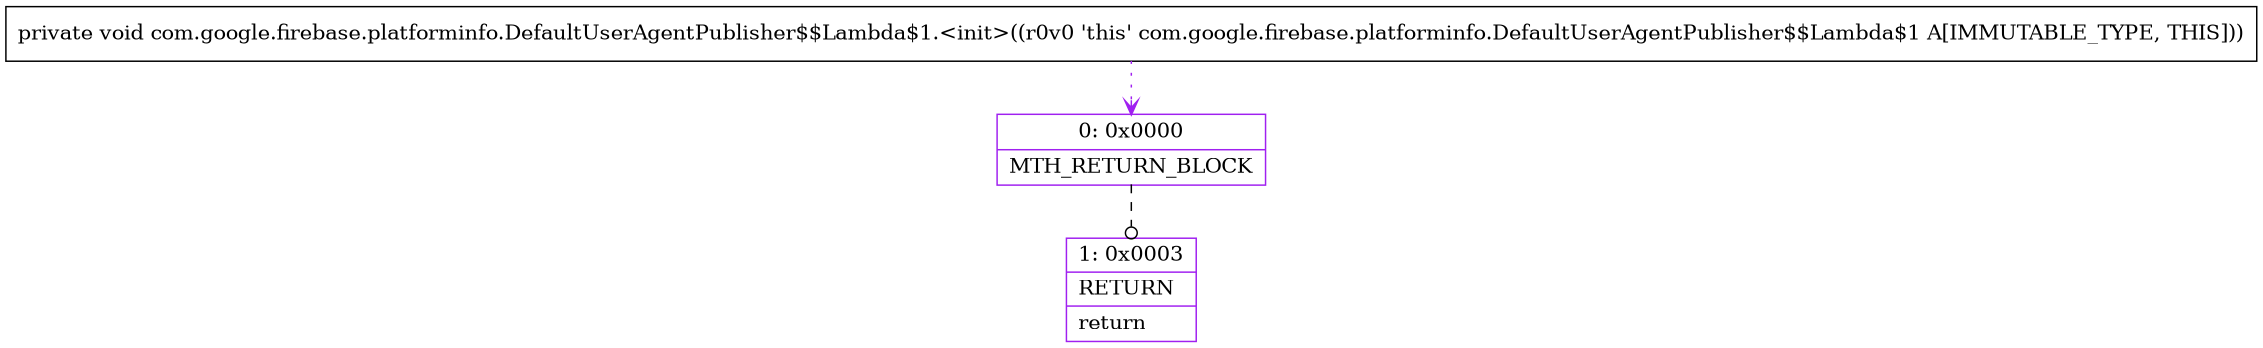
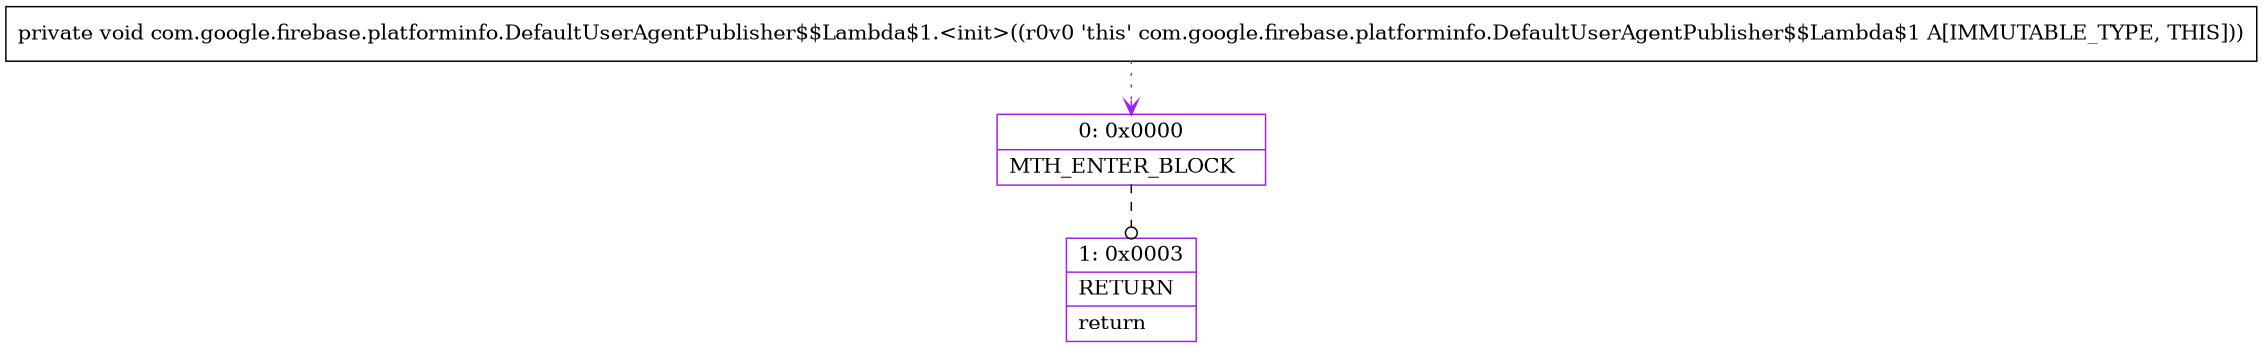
  digraph {
    node [shape=record color=purple]
-   n1 [label="{0\:\ 0x0000|MTH_RETURN_BLOCK\l}"]
+   n1 [label="{0\:\ 0x0000|MTH_ENTER_BLOCK\l}"]
    n2 [label="{1\:\ 0x0003|RETURN\l|return\l}"]
    n3 [label="{private void com.google.firebase.platforminfo.DefaultUserAgentPublisher$$Lambda$1.\<init\>((r0v0 'this' com.google.firebase.platforminfo.DefaultUserAgentPublisher$$Lambda$1 A[IMMUTABLE_TYPE, THIS])) }" color=black]
    n1 -> n2 [color=black style=dashed arrowhead=odot]
    n3 -> n1 [color=purple style=dotted arrowhead=vee]
  }
